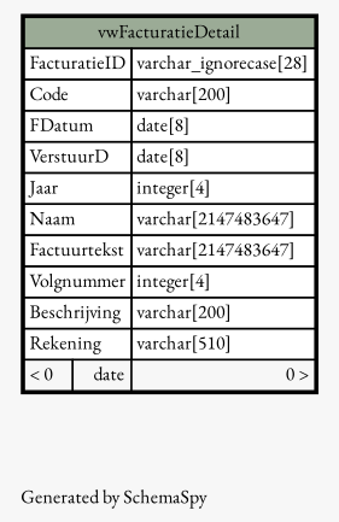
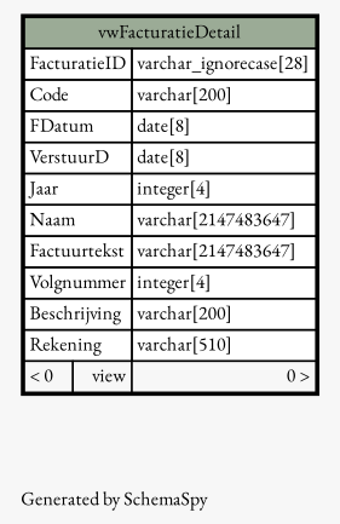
  digraph {
    bgcolor="#f7f7f7"
    fontname="EB Garamond"
    fontsize=11
    label="\nGenerated by SchemaSpy"
    labeljust=l
    nodesep=0.18
    rankdir=RL
    ranksep=0.46
-   n1 [fontname="EB Garamond" fontsize=11 label=<     <TABLE BORDER="2" CELLBORDER="1" CELLSPACING="0" BGCOLOR="#ffffff">       <TR><TD COLSPAN="3" BGCOLOR="#9bab96" ALIGN="CENTER">vwFacturatieDetail</TD></TR>       <TR><TD PORT="FacturatieID" COLSPAN="2" ALIGN="LEFT">FacturatieID</TD><TD PORT="FacturatieID.type" ALIGN="LEFT">varchar_ignorecase[28]</TD></TR>       <TR><TD PORT="Code" COLSPAN="2" ALIGN="LEFT">Code</TD><TD PORT="Code.type" ALIGN="LEFT">varchar[200]</TD></TR>       <TR><TD PORT="FDatum" COLSPAN="2" ALIGN="LEFT">FDatum</TD><TD PORT="FDatum.type" ALIGN="LEFT">date[8]</TD></TR>       <TR><TD PORT="VerstuurD" COLSPAN="2" ALIGN="LEFT">VerstuurD</TD><TD PORT="VerstuurD.type" ALIGN="LEFT">date[8]</TD></TR>       <TR><TD PORT="Jaar" COLSPAN="2" ALIGN="LEFT">Jaar</TD><TD PORT="Jaar.type" ALIGN="LEFT">integer[4]</TD></TR>       <TR><TD PORT="Naam" COLSPAN="2" ALIGN="LEFT">Naam</TD><TD PORT="Naam.type" ALIGN="LEFT">varchar[2147483647]</TD></TR>       <TR><TD PORT="Factuurtekst" COLSPAN="2" ALIGN="LEFT">Factuurtekst</TD><TD PORT="Factuurtekst.type" ALIGN="LEFT">varchar[2147483647]</TD></TR>       <TR><TD PORT="Volgnummer" COLSPAN="2" ALIGN="LEFT">Volgnummer</TD><TD PORT="Volgnummer.type" ALIGN="LEFT">integer[4]</TD></TR>       <TR><TD PORT="Beschrijving" COLSPAN="2" ALIGN="LEFT">Beschrijving</TD><TD PORT="Beschrijving.type" ALIGN="LEFT">varchar[200]</TD></TR>       <TR><TD PORT="Rekening" COLSPAN="2" ALIGN="LEFT">Rekening</TD><TD PORT="Rekening.type" ALIGN="LEFT">varchar[510]</TD></TR>       <TR><TD ALIGN="LEFT" BGCOLOR="#f7f7f7">&lt; 0</TD><TD ALIGN="RIGHT" BGCOLOR="#f7f7f7">date</TD><TD ALIGN="RIGHT" BGCOLOR="#f7f7f7">0 &gt;</TD></TR>     </TABLE>> shape=plaintext]
+   n1 [fontname="EB Garamond" fontsize=11 label=<     <TABLE BORDER="2" CELLBORDER="1" CELLSPACING="0" BGCOLOR="#ffffff">       <TR><TD COLSPAN="3" BGCOLOR="#9bab96" ALIGN="CENTER">vwFacturatieDetail</TD></TR>       <TR><TD PORT="FacturatieID" COLSPAN="2" ALIGN="LEFT">FacturatieID</TD><TD PORT="FacturatieID.type" ALIGN="LEFT">varchar_ignorecase[28]</TD></TR>       <TR><TD PORT="Code" COLSPAN="2" ALIGN="LEFT">Code</TD><TD PORT="Code.type" ALIGN="LEFT">varchar[200]</TD></TR>       <TR><TD PORT="FDatum" COLSPAN="2" ALIGN="LEFT">FDatum</TD><TD PORT="FDatum.type" ALIGN="LEFT">date[8]</TD></TR>       <TR><TD PORT="VerstuurD" COLSPAN="2" ALIGN="LEFT">VerstuurD</TD><TD PORT="VerstuurD.type" ALIGN="LEFT">date[8]</TD></TR>       <TR><TD PORT="Jaar" COLSPAN="2" ALIGN="LEFT">Jaar</TD><TD PORT="Jaar.type" ALIGN="LEFT">integer[4]</TD></TR>       <TR><TD PORT="Naam" COLSPAN="2" ALIGN="LEFT">Naam</TD><TD PORT="Naam.type" ALIGN="LEFT">varchar[2147483647]</TD></TR>       <TR><TD PORT="Factuurtekst" COLSPAN="2" ALIGN="LEFT">Factuurtekst</TD><TD PORT="Factuurtekst.type" ALIGN="LEFT">varchar[2147483647]</TD></TR>       <TR><TD PORT="Volgnummer" COLSPAN="2" ALIGN="LEFT">Volgnummer</TD><TD PORT="Volgnummer.type" ALIGN="LEFT">integer[4]</TD></TR>       <TR><TD PORT="Beschrijving" COLSPAN="2" ALIGN="LEFT">Beschrijving</TD><TD PORT="Beschrijving.type" ALIGN="LEFT">varchar[200]</TD></TR>       <TR><TD PORT="Rekening" COLSPAN="2" ALIGN="LEFT">Rekening</TD><TD PORT="Rekening.type" ALIGN="LEFT">varchar[510]</TD></TR>       <TR><TD ALIGN="LEFT" BGCOLOR="#f7f7f7">&lt; 0</TD><TD ALIGN="RIGHT" BGCOLOR="#f7f7f7">view</TD><TD ALIGN="RIGHT" BGCOLOR="#f7f7f7">0 &gt;</TD></TR>     </TABLE>> shape=plaintext]
  }
